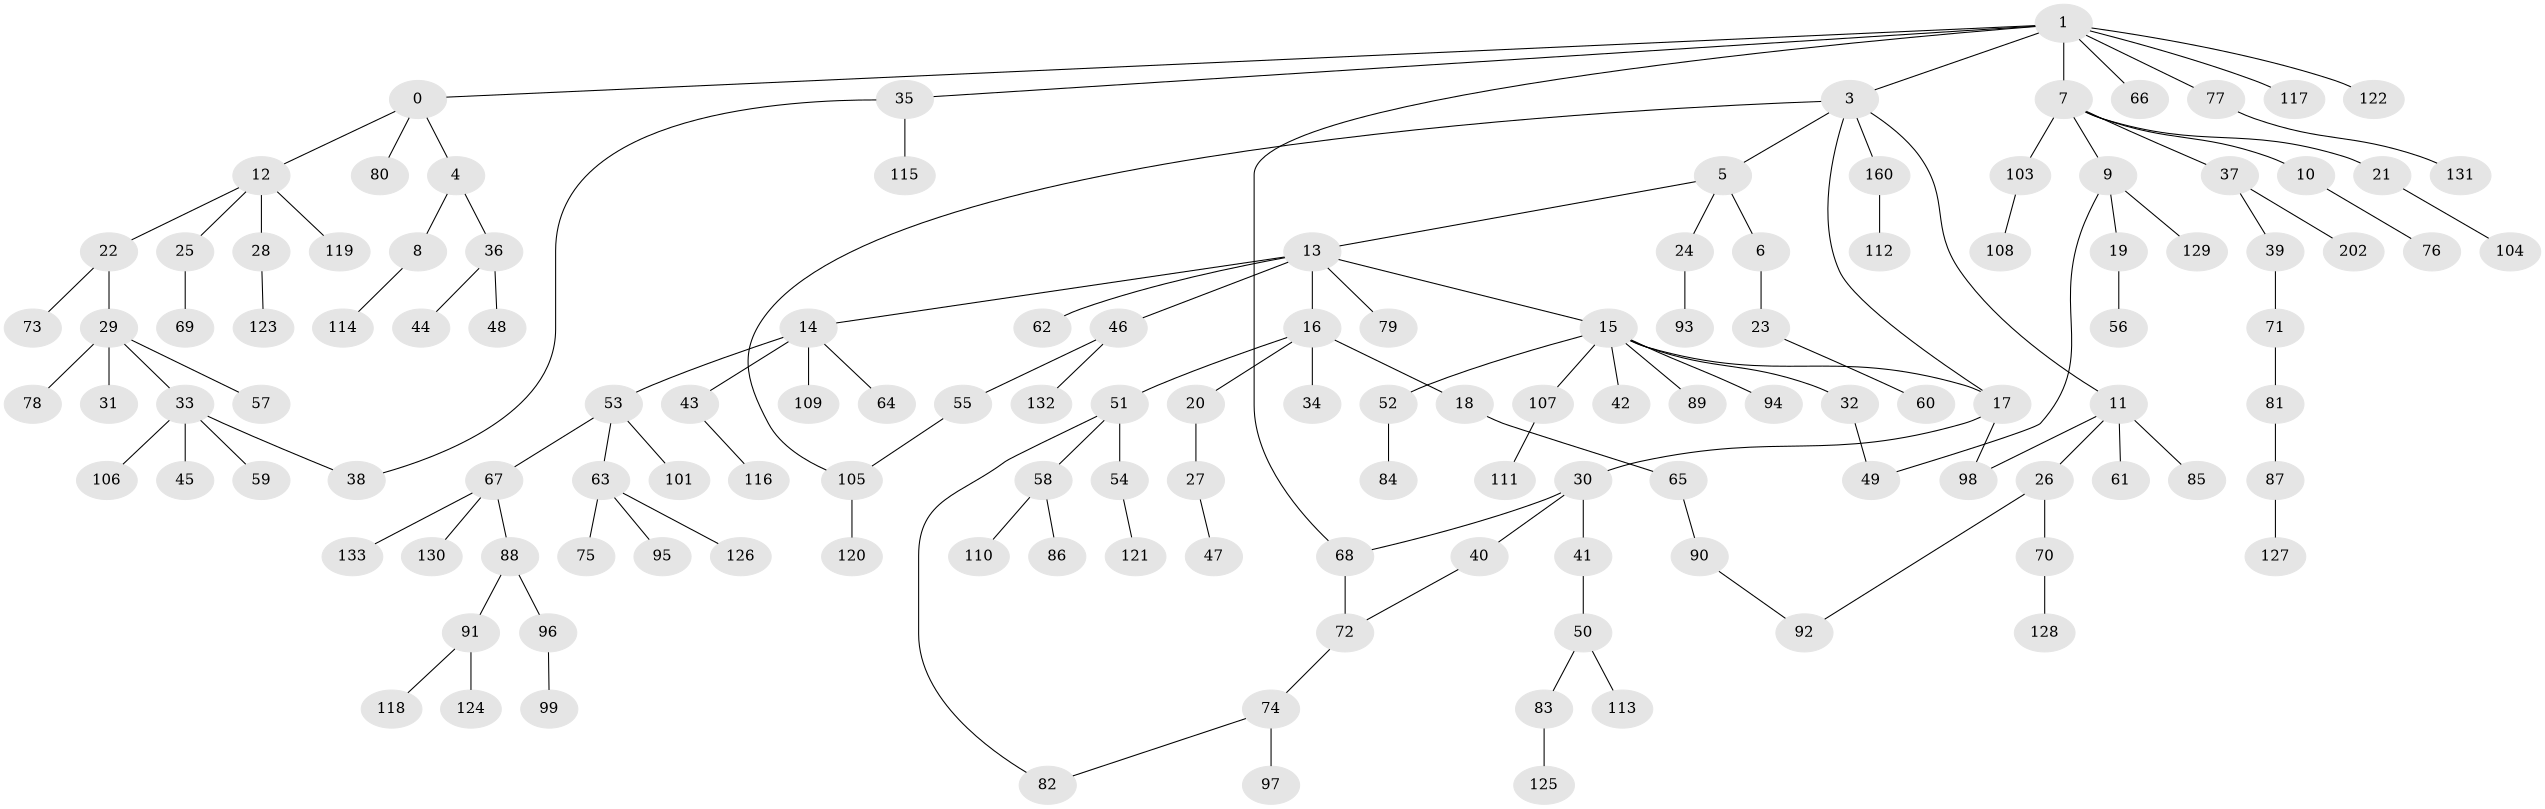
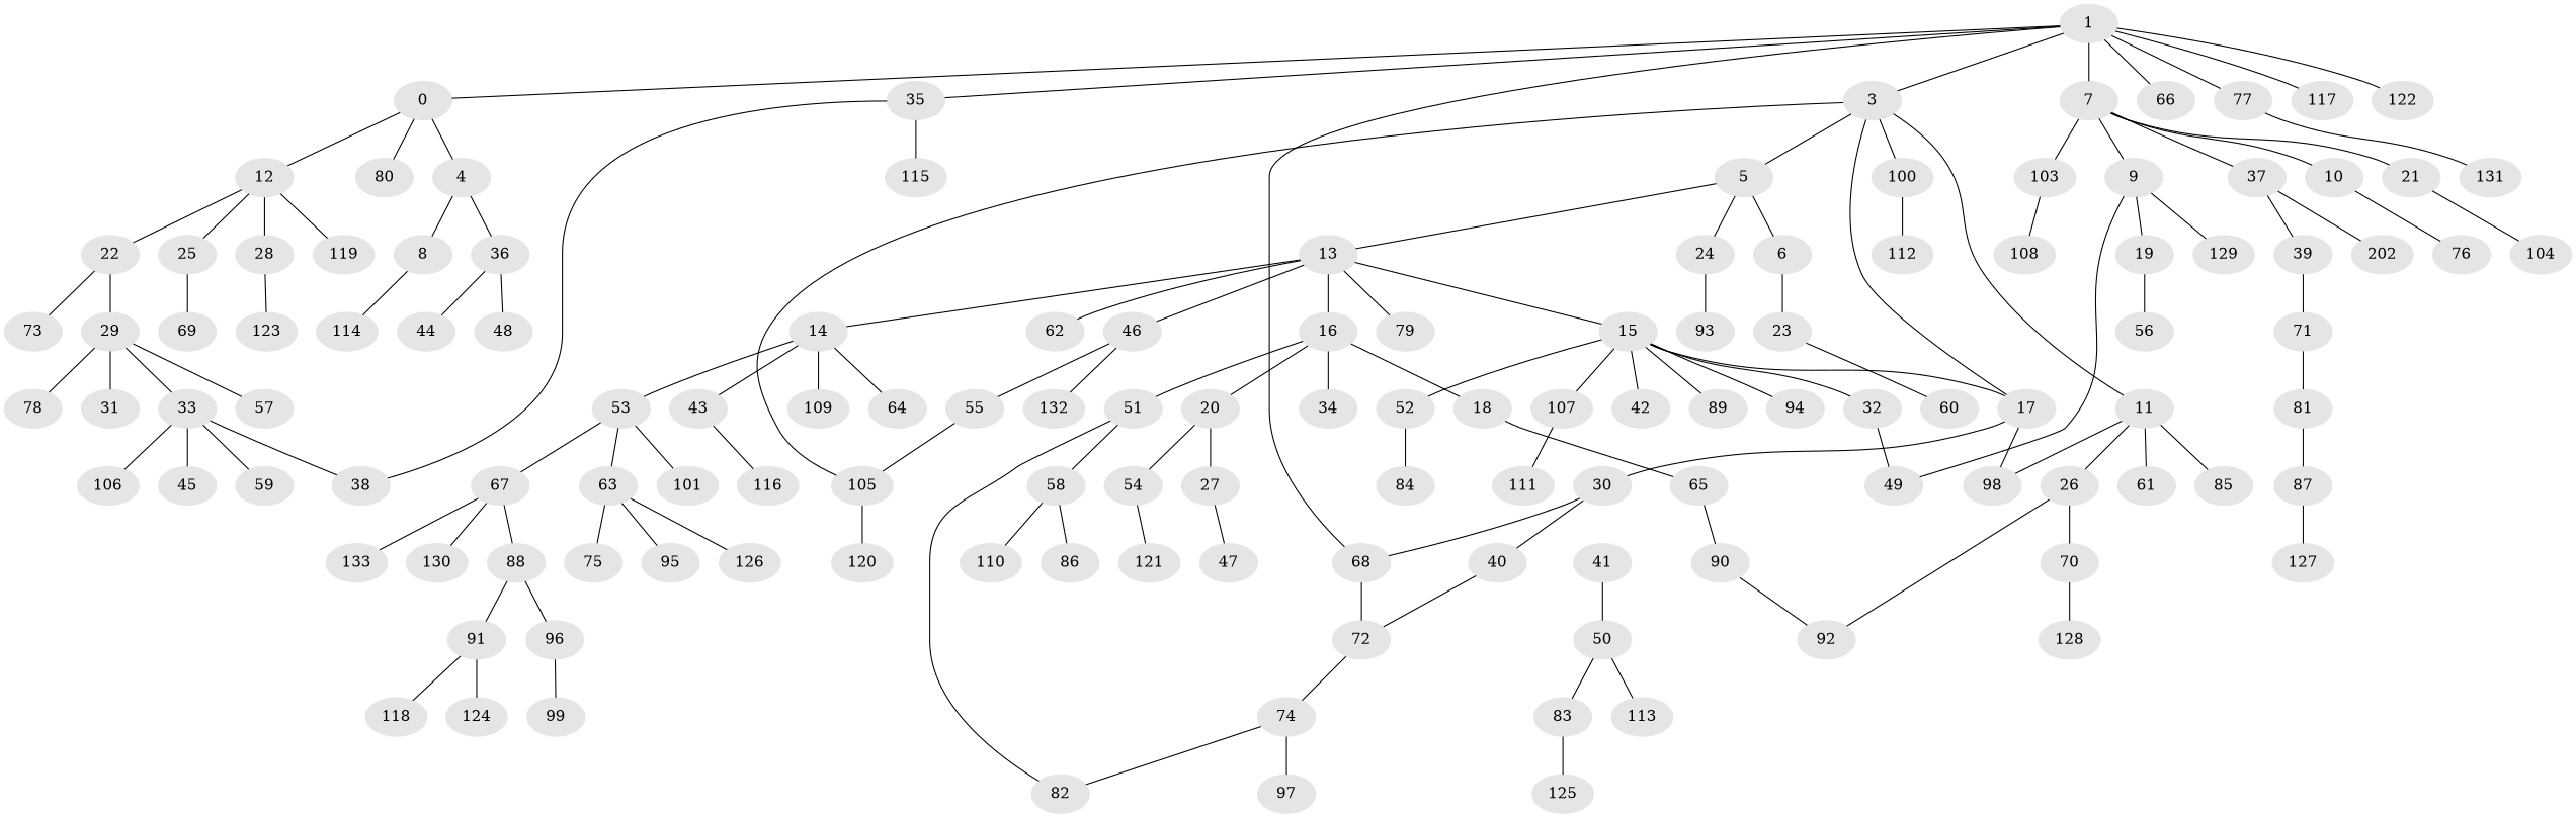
  graph {
    node [color=gray90 style=filled]
    n1 [label=0]
    1
    3
    7
    35
    66
    68
    77
    117
    122
    4
    12
    80
    5
    11
    17
-   100 [label=160]
+   100
    105
    9
    10
    21
    37
    103
    38
    115
    72
    131
    8
    36
    22
    25
    28
    119
    6
    13
    24
    26
    61
    85
    98
    30
    112
    120
    114
    44
    48
    23
    14
    15
    16
    46
    62
    79
    93
    60
    19
    49
    129
    76
    104
    39
    n62 [label=202]
    108
    56
    70
    92
    29
    73
    69
    123
    43
    53
    64
    109
    32
    42
    52
    89
    94
    107
    18
    20
    34
    51
    55
    132
    116
    63
    67
    101
    84
    111
    65
    27
    54
    58
    82
    40
    41
    90
    47
    31
    33
    57
    78
    128
    45
    59
    106
    50
    71
    81
    74
    83
    113
    125
    121
    86
    110
    75
    95
    126
    88
    130
    133
    91
    96
    87
    97
    127
    118
    124
    99
    n1 -- 4
    n1 -- 12
    n1 -- 80
    1 -- n1
    1 -- 3
    1 -- 7
    1 -- 35
    1 -- 66
    1 -- 68
    1 -- 77
    1 -- 117
    1 -- 122
    3 -- 5
    3 -- 11
    3 -- 17
    3 -- 100
    3 -- 105
    7 -- 9
    7 -- 10
    7 -- 21
    7 -- 37
    7 -- 103
    35 -- 38
    35 -- 115
    68 -- 72
    77 -- 131
    4 -- 8
    4 -- 36
    12 -- 22
    12 -- 25
    12 -- 28
    12 -- 119
    5 -- 6
    5 -- 13
    5 -- 24
    11 -- 26
    11 -- 61
    11 -- 85
    11 -- 98
    17 -- 98
    17 -- 30
    100 -- 112
    105 -- 120
    9 -- 19
    9 -- 49
    9 -- 129
    10 -- 76
    21 -- 104
    37 -- 39
    37 -- n62
    103 -- 108
    72 -- 74
    8 -- 114
    36 -- 44
    36 -- 48
    22 -- 29
    22 -- 73
    25 -- 69
    28 -- 123
    6 -- 23
    13 -- 14
    13 -- 15
    13 -- 16
    13 -- 46
    13 -- 62
    13 -- 79
    24 -- 93
    26 -- 70
    26 -- 92
    30 -- 68
    30 -- 40
-   30 -- 41
    23 -- 60
    14 -- 43
    14 -- 53
    14 -- 64
    14 -- 109
    15 -- 17
    15 -- 32
    15 -- 42
    15 -- 52
    15 -- 89
    15 -- 94
    15 -- 107
    16 -- 18
    16 -- 20
    16 -- 34
    16 -- 51
    46 -- 55
    46 -- 132
    19 -- 56
    39 -- 71
    70 -- 128
    29 -- 31
    29 -- 33
    29 -- 57
    29 -- 78
    43 -- 116
    53 -- 63
    53 -- 67
    53 -- 101
    32 -- 49
    52 -- 84
    107 -- 111
    18 -- 65
    20 -- 27
-   51 -- 54
+   20 -- 54
    51 -- 58
    51 -- 82
    55 -- 105
    63 -- 75
    63 -- 95
    63 -- 126
    67 -- 88
    67 -- 130
    67 -- 133
    65 -- 90
    27 -- 47
    54 -- 121
    58 -- 86
    58 -- 110
    40 -- 72
    41 -- 50
    90 -- 92
    33 -- 38
    33 -- 45
    33 -- 59
    33 -- 106
    50 -- 83
    50 -- 113
    71 -- 81
    81 -- 87
    74 -- 82
    74 -- 97
    83 -- 125
    88 -- 91
    88 -- 96
    91 -- 118
    91 -- 124
    96 -- 99
    87 -- 127
  }
